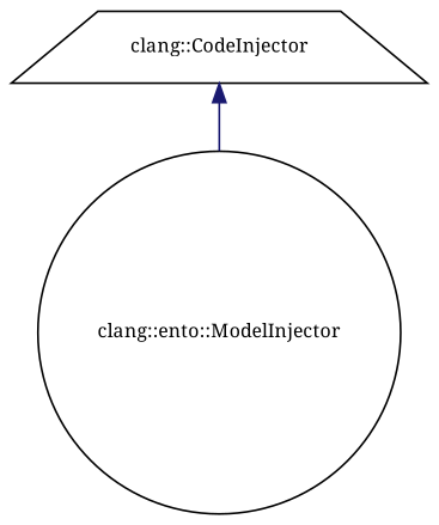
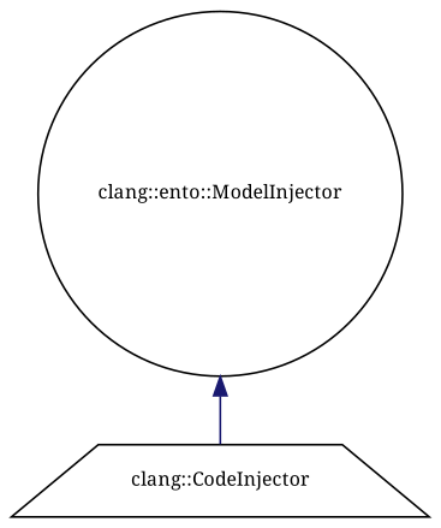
  digraph {
    fontname="Noto Serif"
    node [color=black fillcolor=white fontname="Noto Serif" fontsize=10 style=filled]
    n1 [fontcolor=black height=0.2 label="clang::CodeInjector" shape=trapezium width=0.4]
    n2 [height=0.2 label="clang::ento::ModelInjector" shape=circle width=0.4]
-   n1 -> n2 [color=midnightblue dir=back fontname="Noto Serif" fontsize=10 labelfontname=Helvetica labelfontsize=10 style=solid]
+   n2 -> n1 [color=midnightblue dir=back fontname="Noto Serif" fontsize=10 labelfontname=Helvetica labelfontsize=10 style=solid]
  }
